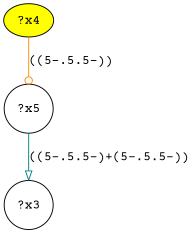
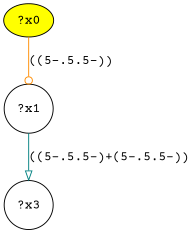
  digraph {
    fontname="Courier Prime"
    node [fontname="Courier Prime" shape=circle]
    edge [fontname="Courier Prime"]
-   n1 [fillcolor=yellow label="?x4" shape=ellipse style="filled,"]
-   n2 [label="?x5"]
+   n1 [fillcolor=yellow label="?x0" shape=ellipse style="filled,"]
+   n2 [label="?x1"]
    n3 [label="?x3"]
    n1 -> n2 [arrowhead=odot color=darkorange label="((5-.5.5-))"]
    n2 -> n3 [arrowhead=onormal color=teal label="((5-.5.5-)+(5-.5.5-))"]
  }
